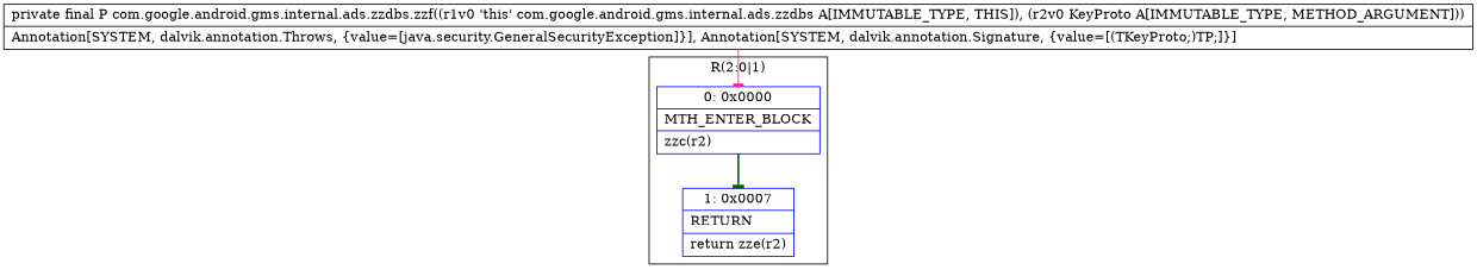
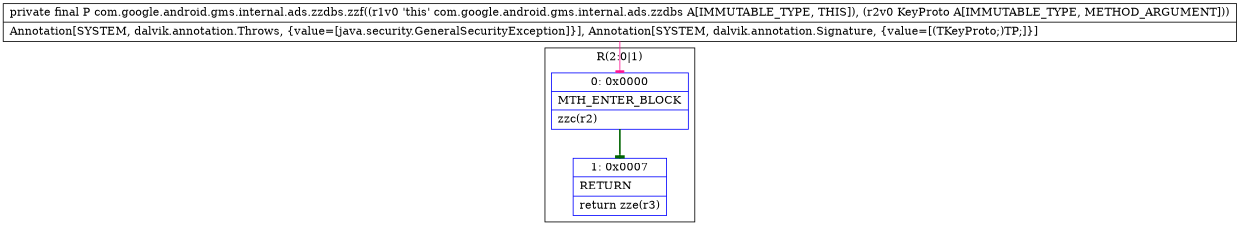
  digraph {
    node [color=blue shape=record]
    edge [arrowhead=tee]
    n1 [label="{0\:\ 0x0000|MTH_ENTER_BLOCK\l|zzc(r2)\l}"]
-   n2 [label="{1\:\ 0x0007|RETURN\l|return zze(r2)\l}"]
+   n2 [label="{1\:\ 0x0007|RETURN\l|return zze(r3)\l}"]
    n3 [label="{private final P com.google.android.gms.internal.ads.zzdbs.zzf((r1v0 'this' com.google.android.gms.internal.ads.zzdbs A[IMMUTABLE_TYPE, THIS]), (r2v0 KeyProto A[IMMUTABLE_TYPE, METHOD_ARGUMENT]))  | Annotation[SYSTEM, dalvik.annotation.Throws, \{value=[java.security.GeneralSecurityException]\}], Annotation[SYSTEM, dalvik.annotation.Signature, \{value=[(TKeyProto;)TP;]\}]\l}" color=""]
    subgraph cluster_1 {
      label="R(2:0|1)"
      n1
      n2
    }
    n1 -> n2 [color=darkgreen style=bold]
    n3 -> n1 [color=deeppink style=solid]
  }
